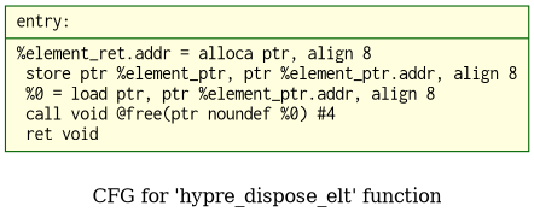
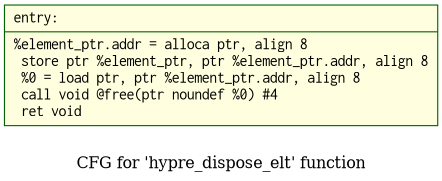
  digraph {
    label="CFG for 'hypre_dispose_elt' function"
-   n1 [color=darkgreen fillcolor=lightyellow fontname=Courier label="{entry:\l|  %element_ret.addr = alloca ptr, align 8\l  store ptr %element_ptr, ptr %element_ptr.addr, align 8\l  %0 = load ptr, ptr %element_ptr.addr, align 8\l  call void @free(ptr noundef %0) #4\l  ret void\l}" shape=record style=filled]
+   n1 [color=darkgreen fillcolor=lightyellow fontname=Courier label="{entry:\l|  %element_ptr.addr = alloca ptr, align 8\l  store ptr %element_ptr, ptr %element_ptr.addr, align 8\l  %0 = load ptr, ptr %element_ptr.addr, align 8\l  call void @free(ptr noundef %0) #4\l  ret void\l}" shape=record style=filled]
  }
